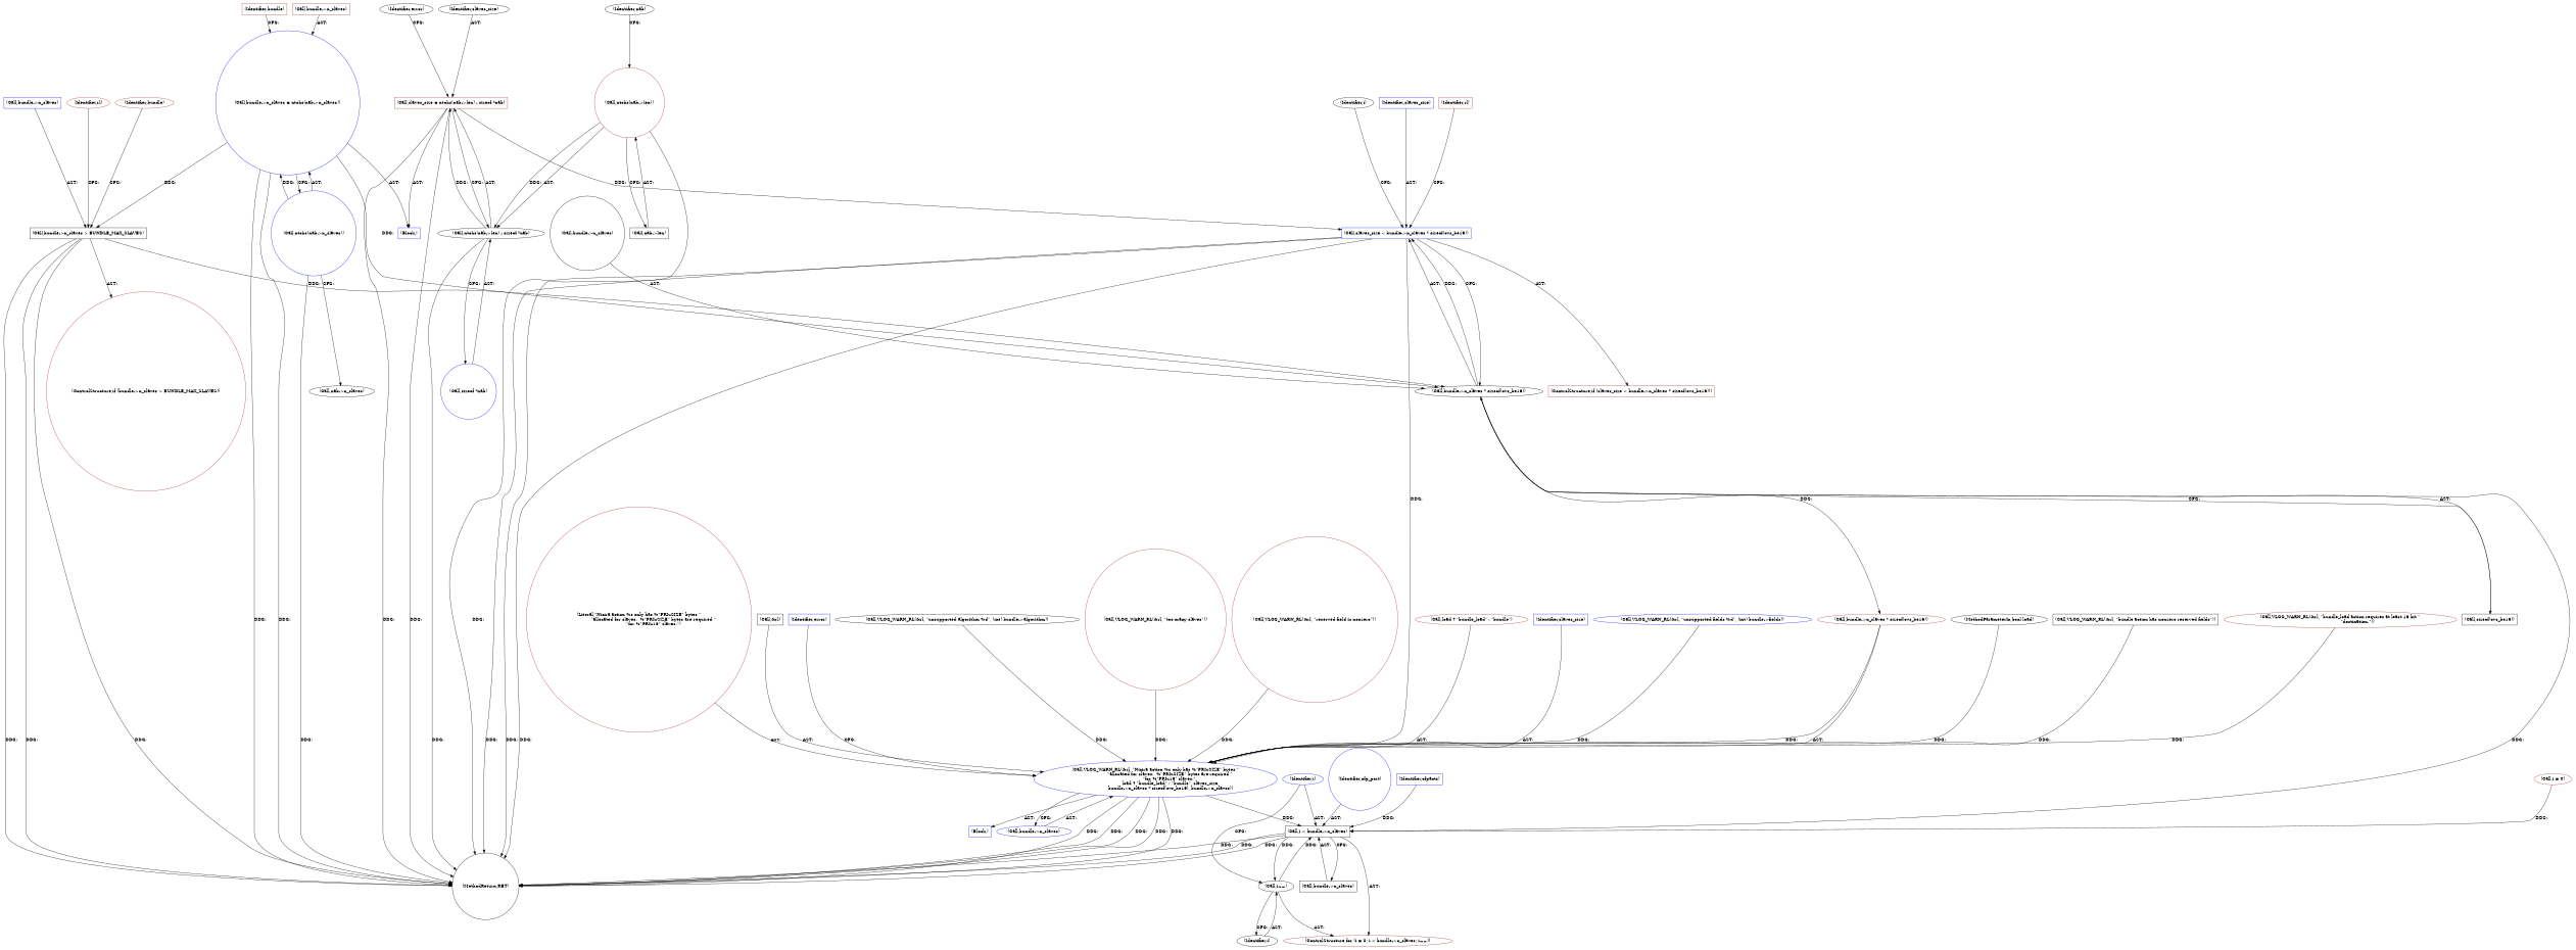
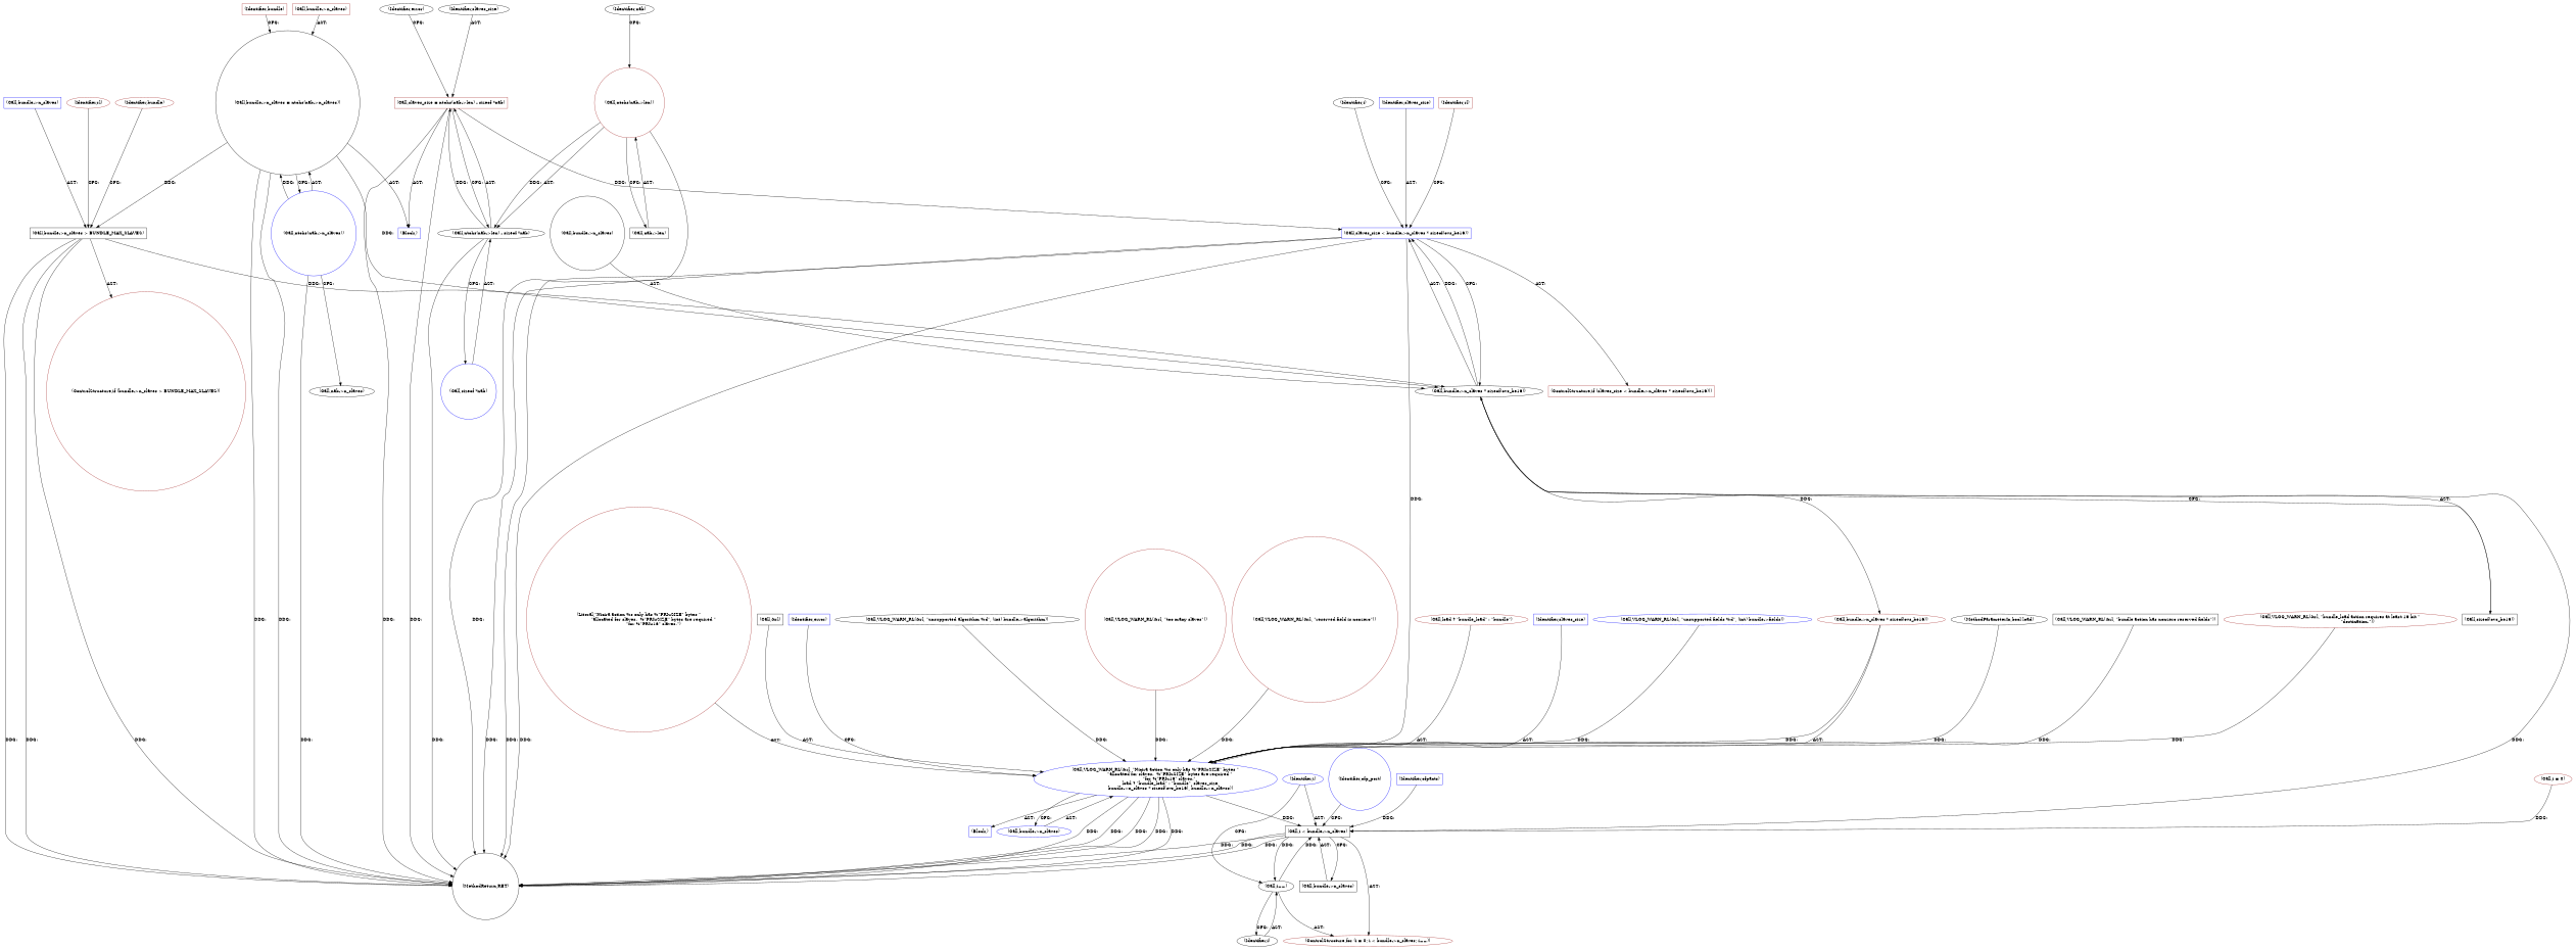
  digraph {
    node [color=black shape=ellipse]
    n1 [color=blue label="(Call,slaves_size < bundle->n_slaves * sizeof(ovs_be16))" shape=box]
    n2 [label="(Call,bundle->n_slaves * sizeof(ovs_be16))"]
    n3 [color=blue label="(Call,VLOG_WARN_RL(&rl, \"Nicira action %s only has %\"PRIuSIZE\" bytes \"\n                     \"allocated for slaves.  %\"PRIuSIZE\" bytes are required \"\n                     \"for %\"PRIu16\" slaves.\",\n                      load ? \"bundle_load\" : \"bundle\", slaves_size,\n                      bundle->n_slaves * sizeof(ovs_be16), bundle->n_slaves))"]
    n4 [label="(MethodReturn,RET)" shape=circle]
    n5 [color=brown label="(ControlStructure,if (slaves_size < bundle->n_slaves * sizeof(ovs_be16)))" shape=box]
    n6 [label="(Call,i < bundle->n_slaves)" shape=box]
    n7 [label="(Call,sizeof(ovs_be16))" shape=box]
    n8 [color=brown label="(Call,bundle->n_slaves * sizeof(ovs_be16))"]
    n9 [color=blue label="(Block,)" shape=box]
    n10 [color=blue label="(Call,bundle->n_slaves)"]
    n11 [color=brown label="(Call,slaves_size = ntohs(nab->len) - sizeof *nab)" shape=box]
    n12 [label="(Call,ntohs(nab->len) - sizeof *nab)"]
    n13 [color=blue label="(Block,)" shape=box]
    n14 [color=blue label="(Call,sizeof *nab)" shape=circle]
    n15 [color=brown label="(Call,ntohs(nab->len))" shape=circle]
    n16 [label="(Call,nab->len)" shape=box]
    n17 [label="(Call,i++)"]
    n18 [label="(Call,bundle->n_slaves)" shape=box]
    n19 [color=brown label="(ControlStructure,for (i = 0; i < bundle->n_slaves; i++))"]
-   n20 [color=blue label="(Call,bundle->n_slaves = ntohs(nab->n_slaves))" shape=circle]
+   n20 [label="(Call,bundle->n_slaves = ntohs(nab->n_slaves))" shape=circle]
    n21 [color=blue label="(Call,ntohs(nab->n_slaves))" shape=circle]
    n22 [label="(Call,bundle->n_slaves > BUNDLE_MAX_SLAVES)" shape=box]
    n23 [label="(Call,nab->n_slaves)"]
    n24 [color=brown label="(ControlStructure,if (bundle->n_slaves > BUNDLE_MAX_SLAVES))" shape=circle]
    n25 [label="(Identifier,i)"]
    n26 [color=brown label="(Call,i = 0)"]
    n27 [color=brown label="(Call,VLOG_WARN_RL(&rl, \"bundle_load action requires at least 16 bit \"\n                         \"destination.\"))"]
    n28 [color=brown label="(Literal,\"Nicira action %s only has %\"PRIuSIZE\" bytes \"\n                     \"allocated for slaves.  %\"PRIuSIZE\" bytes are required \"\n                     \"for %\"PRIu16\" slaves.\")" shape=circle]
    n29 [color=blue label="(Identifier,i)"]
    n30 [label="(Call,&rl)" shape=box]
    n31 [label="(Identifier,i)"]
    n32 [color=blue label="(Call,bundle->n_slaves)" shape=box]
    n33 [color=blue label="(Identifier,error)" shape=box]
    n34 [label="(Call,VLOG_WARN_RL(&rl, \"unsupported algorithm %d\", (int) bundle->algorithm))"]
    n35 [label="(Identifier,error)"]
    n36 [label="(Identifier,nab)"]
    n37 [color=blue label="(Identifier,ofp_port)" shape=circle]
    n38 [color=brown label="(Identifier,bundle)" shape=box]
    n39 [color=brown label="(Call,VLOG_WARN_RL(&rl, \"too many slaves\"))" shape=circle]
    n40 [label="(Call,bundle->n_slaves)" shape=circle]
    n41 [color=brown label="(Identifier,rl)"]
    n42 [color=brown label="(Call,VLOG_WARN_RL(&rl, \"reserved field is nonzero\"))" shape=circle]
    n43 [color=blue label="(Identifier,ofpacts)" shape=box]
    n44 [color=brown label="(Call,load ? \"bundle_load\" : \"bundle\")"]
    n45 [color=brown label="(Identifier,bundle)"]
    n46 [color=blue label="(Identifier,slaves_size)" shape=box]
    n47 [color=brown label="(Call,bundle->n_slaves)" shape=box]
    n48 [color=blue label="(Call,VLOG_WARN_RL(&rl, \"unsupported fields %d\", (int) bundle->fields))"]
    n49 [color=blue label="(Identifier,slaves_size)" shape=box]
    n50 [label="(Identifier,slaves_size)"]
    n51 [color=brown label="(Identifier,rl)" shape=box]
    n52 [label="(MethodParameterIn,bool load)"]
    n53 [label="(Call,VLOG_WARN_RL(&rl, \"bundle action has nonzero reserved fields\"))" shape=box]
    n1 -> n2 [label="CFG: "]
    n1 -> n3 [label="DDG: "]
    n1 -> n4 [label="DDG: "]
    n1 -> n4 [label="DDG: "]
    n1 -> n4 [label="DDG: "]
    n1 -> n5 [label="AST: "]
    n2 -> n1 [label="AST: "]
    n2 -> n1 [label="DDG: "]
    n2 -> n6 [label="DDG: "]
    n2 -> n7 [label="CFG: "]
    n2 -> n8 [label="DDG: "]
    n3 -> n4 [label="DDG: "]
    n3 -> n4 [label="DDG: "]
    n3 -> n4 [label="DDG: "]
    n3 -> n4 [label="DDG: "]
    n3 -> n4 [label="DDG: "]
    n3 -> n6 [label="DDG: "]
    n3 -> n9 [label="AST: "]
    n3 -> n10 [label="CFG: "]
    n6 -> n4 [label="DDG: "]
    n6 -> n4 [label="DDG: "]
    n6 -> n4 [label="DDG: "]
    n6 -> n17 [label="DDG: "]
    n6 -> n18 [label="CFG: "]
    n6 -> n19 [label="AST: "]
    n7 -> n2 [label="AST: "]
    n8 -> n3 [label="AST: "]
    n8 -> n3 [label="DDG: "]
    n10 -> n3 [label="AST: "]
    n11 -> n1 [label="DDG: "]
    n11 -> n4 [label="DDG: "]
    n11 -> n4 [label="DDG: "]
    n11 -> n12 [label="CFG: "]
    n11 -> n13 [label="AST: "]
    n12 -> n4 [label="DDG: "]
    n12 -> n11 [label="AST: "]
    n12 -> n11 [label="DDG: "]
    n12 -> n14 [label="CFG: "]
    n14 -> n12 [label="AST: "]
    n15 -> n4 [label="DDG: "]
    n15 -> n12 [label="AST: "]
    n15 -> n12 [label="DDG: "]
    n15 -> n16 [label="CFG: "]
    n16 -> n15 [label="AST: "]
    n17 -> n6 [label="DDG: "]
    n17 -> n19 [label="AST: "]
    n17 -> n25 [label="CFG: "]
    n18 -> n6 [label="AST: "]
    n20 -> n2 [label="DDG: "]
    n20 -> n4 [label="DDG: "]
    n20 -> n4 [label="DDG: "]
    n20 -> n13 [label="AST: "]
    n20 -> n21 [label="CFG: "]
    n20 -> n22 [label="DDG: "]
    n21 -> n4 [label="DDG: "]
    n21 -> n20 [label="AST: "]
    n21 -> n20 [label="DDG: "]
    n21 -> n23 [label="CFG: "]
    n22 -> n2 [label="DDG: "]
    n22 -> n4 [label="DDG: "]
    n22 -> n4 [label="DDG: "]
    n22 -> n4 [label="DDG: "]
    n22 -> n24 [label="AST: "]
    n25 -> n17 [label="AST: "]
    n26 -> n6 [label="DDG: "]
    n27 -> n3 [label="DDG: "]
    n28 -> n3 [label="AST: "]
    n29 -> n6 [label="AST: "]
    n29 -> n17 [label="CFG: "]
    n30 -> n3 [label="AST: "]
    n31 -> n1 [label="CFG: "]
    n32 -> n22 [label="AST: "]
    n33 -> n3 [label="CFG: "]
    n34 -> n3 [label="DDG: "]
    n35 -> n11 [label="CFG: "]
    n36 -> n15 [label="CFG: "]
-   n37 -> n6 [label="AST: "]
+   n37 -> n6 [label="CFG: "]
    n38 -> n20 [label="CFG: "]
    n39 -> n3 [label="DDG: "]
    n40 -> n2 [label="AST: "]
    n41 -> n22 [label="CFG: "]
    n42 -> n3 [label="DDG: "]
    n43 -> n6 [label="DDG: "]
    n44 -> n3 [label="AST: "]
    n45 -> n22 [label="CFG: "]
    n46 -> n3 [label="AST: "]
    n47 -> n20 [label="AST: "]
    n48 -> n3 [label="DDG: "]
    n49 -> n1 [label="AST: "]
    n50 -> n11 [label="AST: "]
    n51 -> n1 [label="CFG: "]
    n52 -> n3 [label="DDG: "]
    n53 -> n3 [label="DDG: "]
  }
